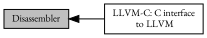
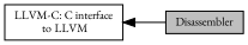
  digraph {
    rankdir=LR
    fontname="EB Garamond"
    node [color=black fontname="EB Garamond" fontsize=10 shape=box]
    n1 [fillcolor=grey75 fontcolor=black height=0.2 label=Disassembler style=filled width=0.4]
    n2 [height=0.2 label="LLVM-C: C interface\l to LLVM" width=0.4]
-   n1 -> n2 [dir=back fontname="EB Garamond" fontsize=10 labelfontname=Helvetica labelfontsize=10 shape=plaintext style=solid]
+   n2 -> n1 [dir=back fontname="EB Garamond" fontsize=10 labelfontname=Helvetica labelfontsize=10 shape=plaintext style=solid]
  }
